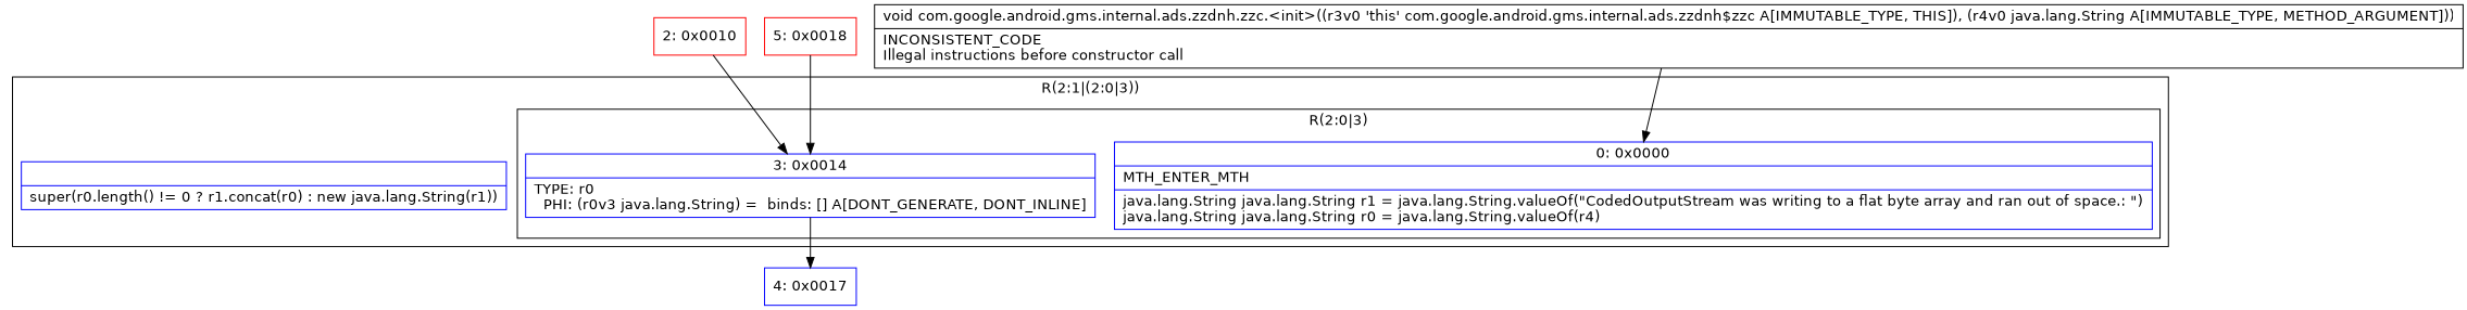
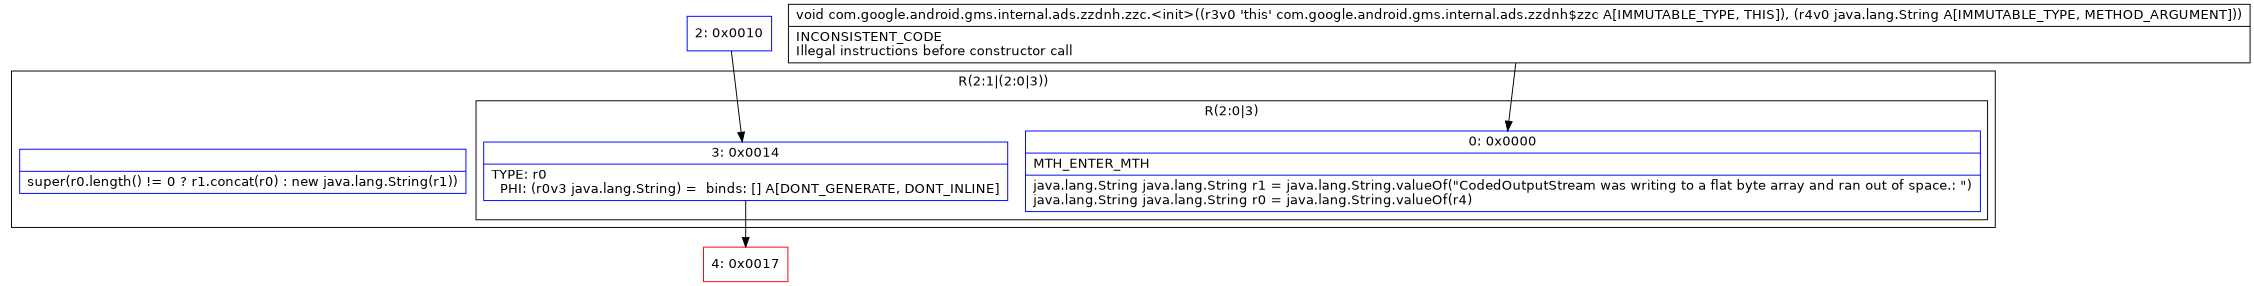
  digraph {
    fontname="DejaVu Sans"
    node [color=blue fontname="DejaVu Sans" shape=record]
    edge [fontname="DejaVu Sans"]
    n1 [label="{0\:\ 0x0000|MTH_ENTER_MTH\l|java.lang.String java.lang.String r1 = java.lang.String.valueOf(\"CodedOutputStream was writing to a flat byte array and ran out of space.: \")\ljava.lang.String java.lang.String r0 = java.lang.String.valueOf(r4)\l}"]
    n2 [label="{3\:\ 0x0014|TYPE: r0 \l  PHI: (r0v3 java.lang.String) =  binds: [] A[DONT_GENERATE, DONT_INLINE]\l}"]
    n3 [label="{|super(r0.length() != 0 ? r1.concat(r0) : new java.lang.String(r1))\l}"]
-   n4 [label="{4\:\ 0x0017}"]
-   n5 [color=red label="{2\:\ 0x0010}"]
-   n6 [color=red label="{5\:\ 0x0018}"]
+   n4 [color=red label="{4\:\ 0x0017}"]
+   n5 [label="{2\:\ 0x0010}"]
    n7 [label="{void com.google.android.gms.internal.ads.zzdnh.zzc.\<init\>((r3v0 'this' com.google.android.gms.internal.ads.zzdnh$zzc A[IMMUTABLE_TYPE, THIS]), (r4v0 java.lang.String A[IMMUTABLE_TYPE, METHOD_ARGUMENT]))  | INCONSISTENT_CODE\lIllegal instructions before constructor call\l}" color=""]
    subgraph cluster_1 {
      label="R(2:1|(2:0|3))"
      n3
      subgraph cluster_2 {
        label="R(2:0|3)"
        n1
        n2
      }
    }
    n2 -> n4
    n5 -> n2
-   n6 -> n2
    n7 -> n1
  }
